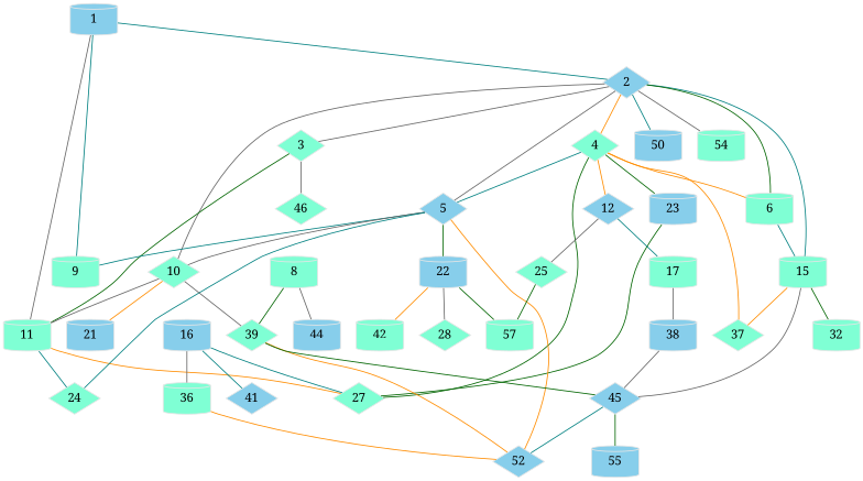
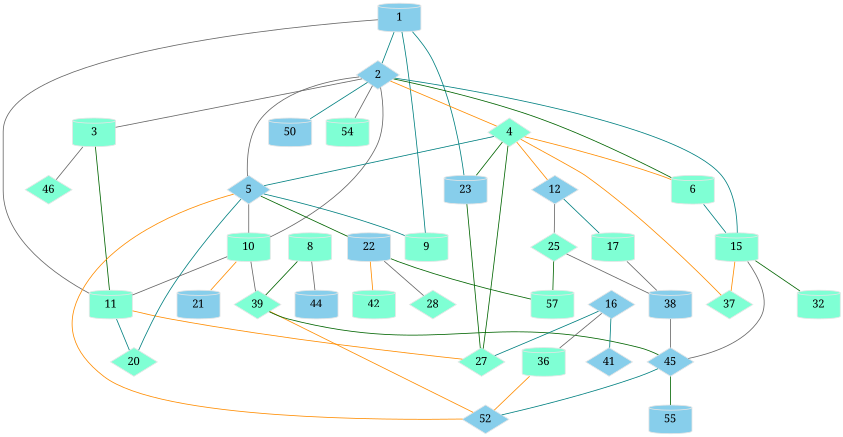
  graph {
    fontname="Noto Serif"
    node [color=gray90 fillcolor=aquamarine fontname="Noto Serif" shape=cylinder style=filled]
    edge [color=gray40 fontname="Noto Serif"]
    1 [fillcolor=skyblue super="+26"]
    2 [fillcolor=skyblue shape=diamond super="+39"]
    9 [super="+33"]
    11 [super="+59"]
    23 [fillcolor=skyblue super="+47"]
-   3 [shape=diamond super="+53"]
+   3 [super="+53"]
    4 [shape=diamond super="+7"]
    5 [fillcolor=skyblue shape=diamond super="+14"]
-   10 [shape=diamond super="+18"]
+   10 [super="+18"]
    15 [super="+49"]
    50 [fillcolor=skyblue]
    54 [super="+58"]
    6
    27 [shape=diamond]
-   20 [shape=diamond label=24]
+   20 [shape=diamond]
    46 [shape=diamond]
    12 [fillcolor=skyblue shape=diamond]
    37 [shape=diamond super="+56"]
    22 [fillcolor=skyblue super="+31"]
    52 [fillcolor=skyblue shape=diamond]
    8 [super="+13"]
    n22 [label=39 shape=diamond super="+34"]
    44 [fillcolor=skyblue]
    21 [fillcolor=skyblue]
    32
    45 [fillcolor=skyblue shape=diamond super="+51"]
    17 [super="+29"]
    25 [shape=diamond super="+48"]
    28 [shape=diamond super="+35"]
    42
    57
    38 [fillcolor=skyblue]
-   16 [fillcolor=skyblue super="+24"]
+   16 [fillcolor=skyblue shape=diamond super="+24"]
    36 [super="+40"]
    41 [fillcolor=skyblue shape=diamond]
    55 [fillcolor=skyblue]
    1 -- 2 [color=teal]
    1 -- 9 [color=teal]
    1 -- 11
+   1 -- 23 [color=teal]
    2 -- 3
    2 -- 4 [color=darkorange]
    2 -- 5
    2 -- 10
    2 -- 15 [color=teal weight=2]
    2 -- 50 [color=teal]
    2 -- 54
    2 -- 6 [color=darkgreen]
    11 -- 27 [color=darkorange]
    11 -- 20 [color=teal]
    23 -- 27 [color=darkgreen]
    3 -- 11 [color=darkgreen]
    3 -- 46
    4 -- 23 [color=darkgreen]
    4 -- 5 [color=teal]
    4 -- 6 [color=darkorange]
    4 -- 27 [color=darkgreen]
    4 -- 12 [color=darkorange]
    4 -- 37 [color=darkorange]
    5 -- 9 [color=teal]
    5 -- 10
    5 -- 20 [color=teal]
    5 -- 22 [color=darkgreen]
    5 -- 52 [color=darkorange]
    10 -- 11
    10 -- n22
    10 -- 21 [color=darkorange]
    15 -- 37 [color=darkorange]
    15 -- 32 [color=darkgreen]
    15 -- 45
    6 -- 15 [color=teal]
    12 -- 17 [color=teal]
    12 -- 25
    22 -- 28
    22 -- 42 [color=darkorange]
    22 -- 57 [color=darkgreen]
    8 -- n22 [color=darkgreen]
    8 -- 44
    n22 -- 52 [color=darkorange]
    n22 -- 45 [color=darkgreen]
    45 -- 52 [color=teal]
    45 -- 55 [color=darkgreen]
    17 -- 38
    25 -- 57 [color=darkgreen]
+   25 -- 38
    38 -- 45
    16 -- 27 [color=teal]
    16 -- 36
    16 -- 41 [color=teal]
    36 -- 52 [color=darkorange]
  }
